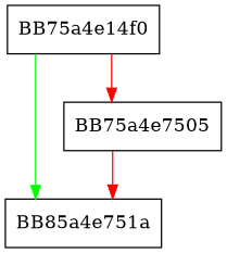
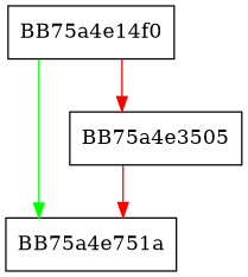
  digraph {
    splines=ortho
    node [shape=box]
    edge [color=red]
    n1 [label=BB75a4e14f0]
-   BB75a4e751a [label=BB85a4e751a]
-   BB75a4e7505
+   BB75a4e751a
+   BB75a4e7505 [label=BB75a4e3505]
    n1 -> BB75a4e751a [color=green]
    n1 -> BB75a4e7505
    BB75a4e7505 -> BB75a4e751a
  }
